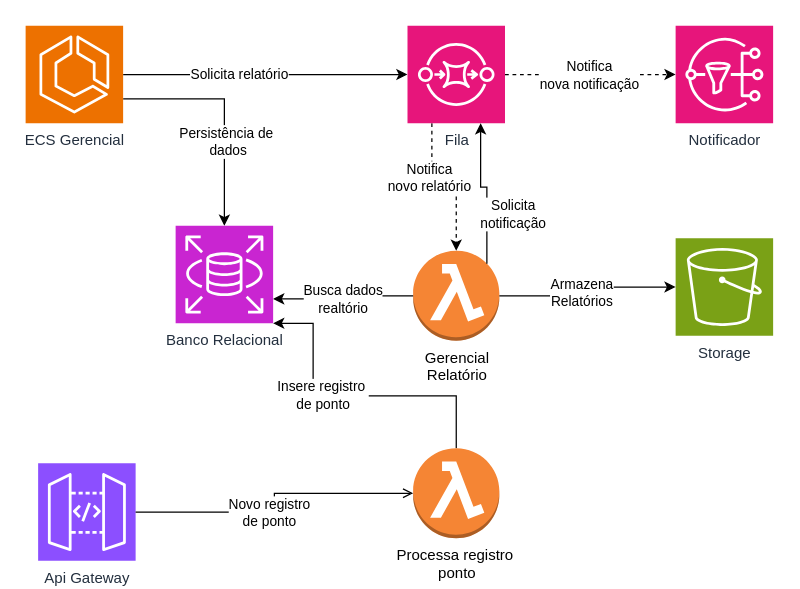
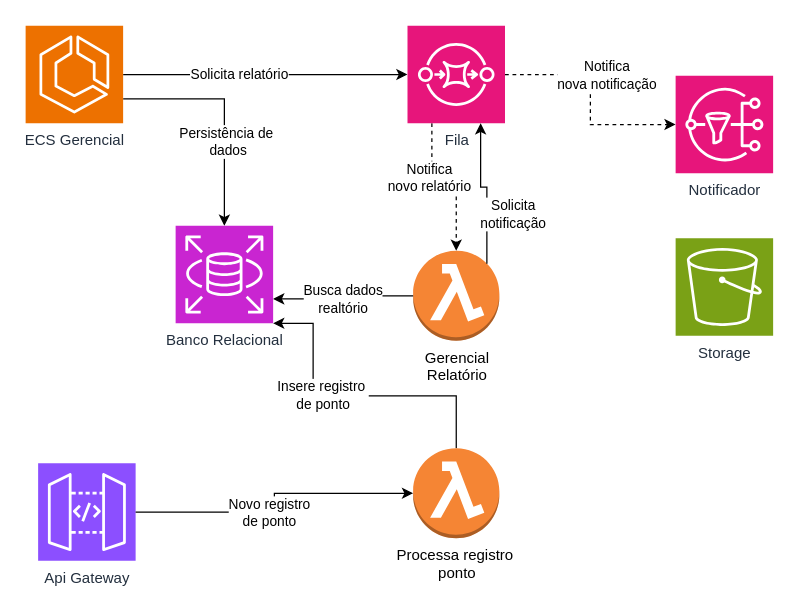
  <mxCell id="0" />
  <mxCell id="1" parent="0" />
  <mxCell id="2" style="edgeStyle=orthogonalEdgeStyle;rounded=0;orthogonalLoop=1;jettySize=auto;html=1;exitX=1;exitY=0.5;exitDx=0;exitDy=0;exitPerimeter=0;" edge="1" parent="1" source="6" target="9"><mxGeometry relative="1" as="geometry" /></mxCell>
  <mxCell id="3" value="Solicita relatório" style="edgeLabel;html=1;align=center;verticalAlign=middle;resizable=0;points=[];" connectable="0" vertex="1" parent="2"><mxGeometry x="-0.191" y="1" relative="1" as="geometry"><mxPoint as="offset" /></mxGeometry></mxCell>
  <mxCell id="4" style="edgeStyle=orthogonalEdgeStyle;rounded=0;orthogonalLoop=1;jettySize=auto;html=1;exitX=1;exitY=0.75;exitDx=0;exitDy=0;exitPerimeter=0;" edge="1" parent="1" source="6" target="13"><mxGeometry relative="1" as="geometry" /></mxCell>
  <mxCell id="5" value="Persistência de&amp;nbsp;&lt;br&gt;dados" style="edgeLabel;html=1;align=center;verticalAlign=middle;resizable=0;points=[];" connectable="0" vertex="1" parent="4"><mxGeometry x="0.258" y="2" relative="1" as="geometry"><mxPoint as="offset" /></mxGeometry></mxCell>
  <mxCell id="6" value="ECS Gerencial" style="sketch=0;points=[[0,0,0],[0.25,0,0],[0.5,0,0],[0.75,0,0],[1,0,0],[0,1,0],[0.25,1,0],[0.5,1,0],[0.75,1,0],[1,1,0],[0,0.25,0],[0,0.5,0],[0,0.75,0],[1,0.25,0],[1,0.5,0],[1,0.75,0]];outlineConnect=0;fontColor=#232F3E;fillColor=#ED7100;strokeColor=#ffffff;dashed=0;verticalLabelPosition=bottom;verticalAlign=top;align=center;html=1;fontSize=12;fontStyle=0;aspect=fixed;shape=mxgraph.aws4.resourceIcon;resIcon=mxgraph.aws4.ecs;" vertex="1" parent="1"><mxGeometry x="20" y="20" width="78" height="78" as="geometry" /></mxCell>
  <mxCell id="7" style="edgeStyle=orthogonalEdgeStyle;rounded=0;orthogonalLoop=1;jettySize=auto;html=1;exitX=0.25;exitY=1;exitDx=0;exitDy=0;exitPerimeter=0;dashed=1;" edge="1" parent="1" source="9" target="10"><mxGeometry relative="1" as="geometry" /></mxCell>
  <mxCell id="8" value="Notifica&lt;br&gt;novo relatório" style="edgeLabel;html=1;align=center;verticalAlign=middle;resizable=0;points=[];" connectable="0" vertex="1" parent="7"><mxGeometry x="-0.292" y="-3" relative="1" as="geometry"><mxPoint as="offset" /></mxGeometry></mxCell>
  <mxCell id="9" value="Fila" style="sketch=0;points=[[0,0,0],[0.25,0,0],[0.5,0,0],[0.75,0,0],[1,0,0],[0,1,0],[0.25,1,0],[0.5,1,0],[0.75,1,0],[1,1,0],[0,0.25,0],[0,0.5,0],[0,0.75,0],[1,0.25,0],[1,0.5,0],[1,0.75,0]];outlineConnect=0;fontColor=#232F3E;fillColor=#E7157B;strokeColor=#ffffff;dashed=0;verticalLabelPosition=bottom;verticalAlign=top;align=center;html=1;fontSize=12;fontStyle=0;aspect=fixed;shape=mxgraph.aws4.resourceIcon;resIcon=mxgraph.aws4.sqs;" vertex="1" parent="1"><mxGeometry x="325.5" y="20" width="78" height="78" as="geometry" /></mxCell>
  <mxCell id="10" value="Gerencial&lt;br&gt;Relatório" style="outlineConnect=0;dashed=0;verticalLabelPosition=bottom;verticalAlign=top;align=center;html=1;shape=mxgraph.aws3.lambda_function;fillColor=#F58534;gradientColor=none;" vertex="1" parent="1"><mxGeometry x="330" y="200" width="69" height="72" as="geometry" /></mxCell>
  <mxCell id="11" value="Storage" style="sketch=0;points=[[0,0,0],[0.25,0,0],[0.5,0,0],[0.75,0,0],[1,0,0],[0,1,0],[0.25,1,0],[0.5,1,0],[0.75,1,0],[1,1,0],[0,0.25,0],[0,0.5,0],[0,0.75,0],[1,0.25,0],[1,0.5,0],[1,0.75,0]];outlineConnect=0;fontColor=#232F3E;fillColor=#7AA116;strokeColor=#ffffff;dashed=0;verticalLabelPosition=bottom;verticalAlign=top;align=center;html=1;fontSize=12;fontStyle=0;aspect=fixed;shape=mxgraph.aws4.resourceIcon;resIcon=mxgraph.aws4.s3;" vertex="1" parent="1"><mxGeometry x="540" y="190" width="78" height="78" as="geometry" /></mxCell>
- <mxCell id="12" value="Notificador" style="sketch=0;points=[[0,0,0],[0.25,0,0],[0.5,0,0],[0.75,0,0],[1,0,0],[0,1,0],[0.25,1,0],[0.5,1,0],[0.75,1,0],[1,1,0],[0,0.25,0],[0,0.5,0],[0,0.75,0],[1,0.25,0],[1,0.5,0],[1,0.75,0]];outlineConnect=0;fontColor=#232F3E;fillColor=#E7157B;strokeColor=#ffffff;dashed=0;verticalLabelPosition=bottom;verticalAlign=top;align=center;html=1;fontSize=12;fontStyle=0;aspect=fixed;shape=mxgraph.aws4.resourceIcon;resIcon=mxgraph.aws4.sns;" vertex="1" parent="1"><mxGeometry x="540" y="20" width="78" height="78" as="geometry" /></mxCell>
+ <mxCell id="12" value="Notificador" style="sketch=0;points=[[0,0,0],[0.25,0,0],[0.5,0,0],[0.75,0,0],[1,0,0],[0,1,0],[0.25,1,0],[0.5,1,0],[0.75,1,0],[1,1,0],[0,0.25,0],[0,0.5,0],[0,0.75,0],[1,0.25,0],[1,0.5,0],[1,0.75,0]];outlineConnect=0;fontColor=#232F3E;fillColor=#E7157B;strokeColor=#ffffff;dashed=0;verticalLabelPosition=bottom;verticalAlign=top;align=center;html=1;fontSize=12;fontStyle=0;aspect=fixed;shape=mxgraph.aws4.resourceIcon;resIcon=mxgraph.aws4.sns;" vertex="1" parent="1"><mxGeometry x="540" y="60" width="78" height="78" as="geometry" /></mxCell>
  <mxCell id="13" value="Banco Relacional" style="sketch=0;points=[[0,0,0],[0.25,0,0],[0.5,0,0],[0.75,0,0],[1,0,0],[0,1,0],[0.25,1,0],[0.5,1,0],[0.75,1,0],[1,1,0],[0,0.25,0],[0,0.5,0],[0,0.75,0],[1,0.25,0],[1,0.5,0],[1,0.75,0]];outlineConnect=0;fontColor=#232F3E;fillColor=#C925D1;strokeColor=#ffffff;dashed=0;verticalLabelPosition=bottom;verticalAlign=top;align=center;html=1;fontSize=12;fontStyle=0;aspect=fixed;shape=mxgraph.aws4.resourceIcon;resIcon=mxgraph.aws4.rds;" vertex="1" parent="1"><mxGeometry x="140" y="180" width="78" height="78" as="geometry" /></mxCell>
  <mxCell id="14" style="edgeStyle=orthogonalEdgeStyle;rounded=0;orthogonalLoop=1;jettySize=auto;html=1;exitX=0;exitY=0.5;exitDx=0;exitDy=0;exitPerimeter=0;entryX=1;entryY=0.75;entryDx=0;entryDy=0;entryPerimeter=0;" edge="1" parent="1" source="10" target="13"><mxGeometry relative="1" as="geometry" /></mxCell>
  <mxCell id="15" value="Busca dados&lt;br&gt;realtório" style="edgeLabel;html=1;align=center;verticalAlign=middle;resizable=0;points=[];" connectable="0" vertex="1" parent="14"><mxGeometry x="0.039" relative="1" as="geometry"><mxPoint as="offset" /></mxGeometry></mxCell>
- <mxCell id="16" style="edgeStyle=orthogonalEdgeStyle;rounded=0;orthogonalLoop=1;jettySize=auto;html=1;exitX=1;exitY=0.5;exitDx=0;exitDy=0;exitPerimeter=0;entryX=0;entryY=0.5;entryDx=0;entryDy=0;entryPerimeter=0;" edge="1" parent="1" source="10" target="11"><mxGeometry relative="1" as="geometry" /></mxCell>
- <mxCell id="17" value="Armazena&lt;br&gt;Relatórios" style="edgeLabel;html=1;align=center;verticalAlign=middle;resizable=0;points=[];" connectable="0" vertex="1" parent="16"><mxGeometry x="-0.117" y="3" relative="1" as="geometry"><mxPoint as="offset" /></mxGeometry></mxCell>
  <mxCell id="18" style="edgeStyle=orthogonalEdgeStyle;rounded=0;orthogonalLoop=1;jettySize=auto;html=1;exitX=0.855;exitY=0.145;exitDx=0;exitDy=0;exitPerimeter=0;entryX=0.75;entryY=1;entryDx=0;entryDy=0;entryPerimeter=0;" edge="1" parent="1" source="10" target="9"><mxGeometry relative="1" as="geometry" /></mxCell>
  <mxCell id="19" value="Solicita&lt;br&gt;notificação" style="edgeLabel;html=1;align=center;verticalAlign=middle;resizable=0;points=[];" connectable="0" vertex="1" parent="18"><mxGeometry x="-0.379" y="-3" relative="1" as="geometry"><mxPoint x="18" y="-4" as="offset" /></mxGeometry></mxCell>
  <mxCell id="20" style="edgeStyle=orthogonalEdgeStyle;rounded=0;orthogonalLoop=1;jettySize=auto;html=1;exitX=1;exitY=0.5;exitDx=0;exitDy=0;exitPerimeter=0;entryX=0;entryY=0.5;entryDx=0;entryDy=0;entryPerimeter=0;dashed=1;" edge="1" parent="1" source="9" target="12"><mxGeometry relative="1" as="geometry" /></mxCell>
  <mxCell id="21" value="Notifica&lt;br&gt;nova notificação" style="edgeLabel;html=1;align=center;verticalAlign=middle;resizable=0;points=[];" connectable="0" vertex="1" parent="20"><mxGeometry x="-0.285" y="3" relative="1" as="geometry"><mxPoint x="18" y="3" as="offset" /></mxGeometry></mxCell>
  <mxCell id="22" style="edgeStyle=orthogonalEdgeStyle;rounded=0;orthogonalLoop=1;jettySize=auto;html=1;exitX=0.5;exitY=0;exitDx=0;exitDy=0;exitPerimeter=0;entryX=1;entryY=1;entryDx=0;entryDy=0;entryPerimeter=0;" edge="1" parent="1" source="24" target="13"><mxGeometry relative="1" as="geometry"><Array as="points"><mxPoint x="365" y="316" /><mxPoint x="250" y="316" /><mxPoint x="250" y="258" /></Array></mxGeometry></mxCell>
  <mxCell id="23" value="Insere registro&amp;nbsp;&lt;br&gt;de ponto" style="edgeLabel;html=1;align=center;verticalAlign=middle;resizable=0;points=[];" connectable="0" vertex="1" parent="22"><mxGeometry x="0.22" y="-1" relative="1" as="geometry"><mxPoint x="1" as="offset" /></mxGeometry></mxCell>
  <mxCell id="24" value="Processa registro&amp;nbsp;&lt;br&gt;ponto" style="outlineConnect=0;dashed=0;verticalLabelPosition=bottom;verticalAlign=top;align=center;html=1;shape=mxgraph.aws3.lambda_function;fillColor=#F58534;gradientColor=none;" vertex="1" parent="1"><mxGeometry x="330" y="358" width="69" height="72" as="geometry" /></mxCell>
  <mxCell id="25" value="Api Gateway" style="sketch=0;points=[[0,0,0],[0.25,0,0],[0.5,0,0],[0.75,0,0],[1,0,0],[0,1,0],[0.25,1,0],[0.5,1,0],[0.75,1,0],[1,1,0],[0,0.25,0],[0,0.5,0],[0,0.75,0],[1,0.25,0],[1,0.5,0],[1,0.75,0]];outlineConnect=0;fontColor=#232F3E;fillColor=#8C4FFF;strokeColor=#ffffff;dashed=0;verticalLabelPosition=bottom;verticalAlign=top;align=center;html=1;fontSize=12;fontStyle=0;aspect=fixed;shape=mxgraph.aws4.resourceIcon;resIcon=mxgraph.aws4.api_gateway;" vertex="1" parent="1"><mxGeometry x="30" y="370" width="78" height="78" as="geometry" /></mxCell>
- <mxCell id="26" style="edgeStyle=orthogonalEdgeStyle;rounded=0;orthogonalLoop=1;jettySize=auto;html=1;exitX=1;exitY=0.5;exitDx=0;exitDy=0;exitPerimeter=0;entryX=0;entryY=0.5;entryDx=0;entryDy=0;entryPerimeter=0;endArrow=open;" edge="1" parent="1" source="25" target="24"><mxGeometry relative="1" as="geometry" /></mxCell>
+ <mxCell id="26" style="edgeStyle=orthogonalEdgeStyle;rounded=0;orthogonalLoop=1;jettySize=auto;html=1;exitX=1;exitY=0.5;exitDx=0;exitDy=0;exitPerimeter=0;entryX=0;entryY=0.5;entryDx=0;entryDy=0;entryPerimeter=0;" edge="1" parent="1" source="25" target="24"><mxGeometry relative="1" as="geometry" /></mxCell>
  <mxCell id="27" value="Novo registro&lt;br&gt;de ponto" style="edgeLabel;html=1;align=center;verticalAlign=middle;resizable=0;points=[];" connectable="0" vertex="1" parent="26"><mxGeometry x="-0.529" y="-1" relative="1" as="geometry"><mxPoint x="50" y="-1" as="offset" /></mxGeometry></mxCell>
